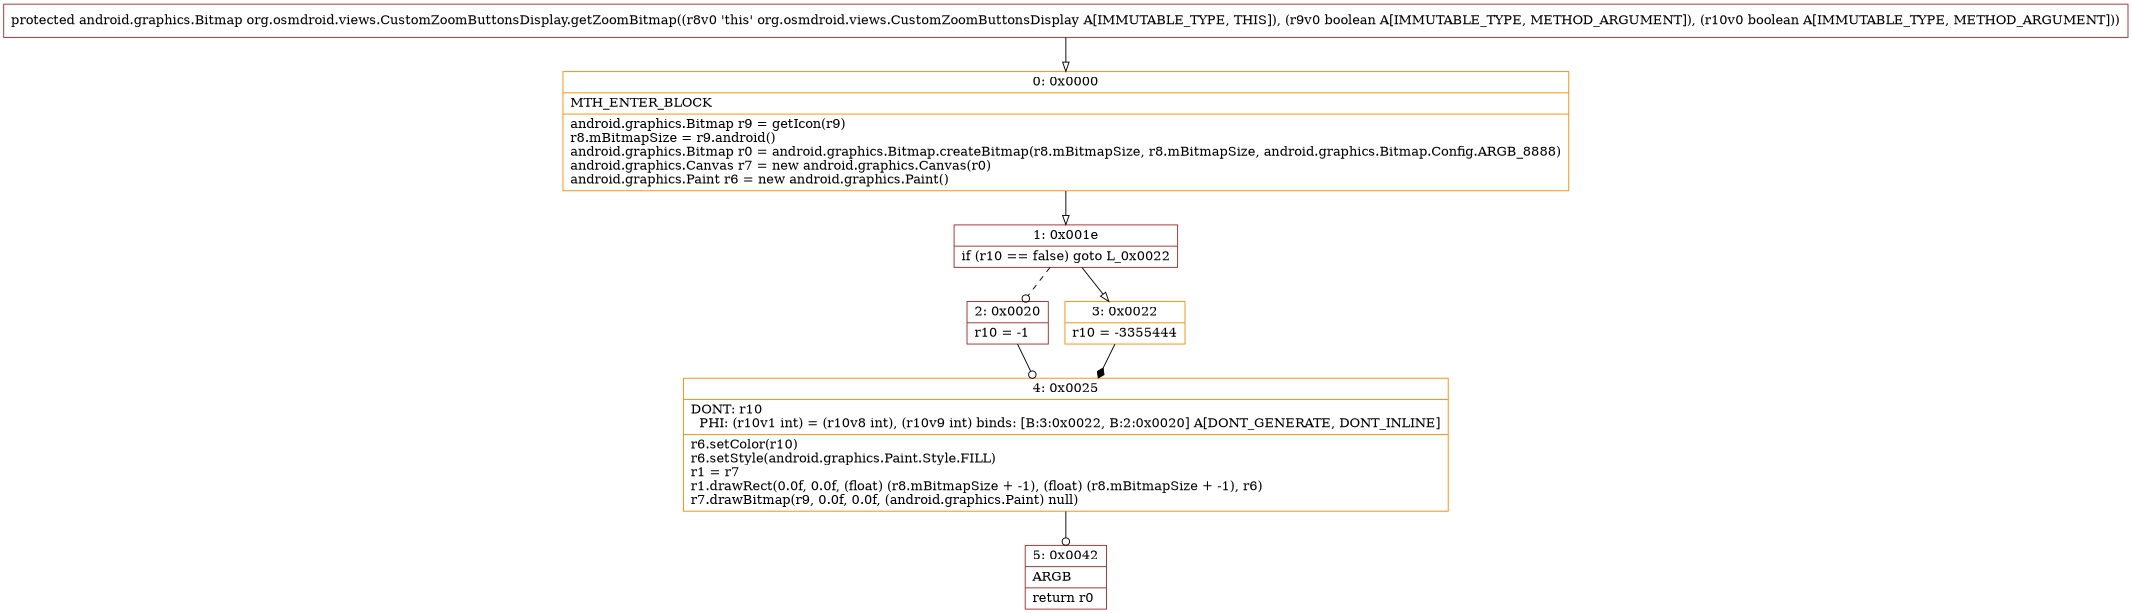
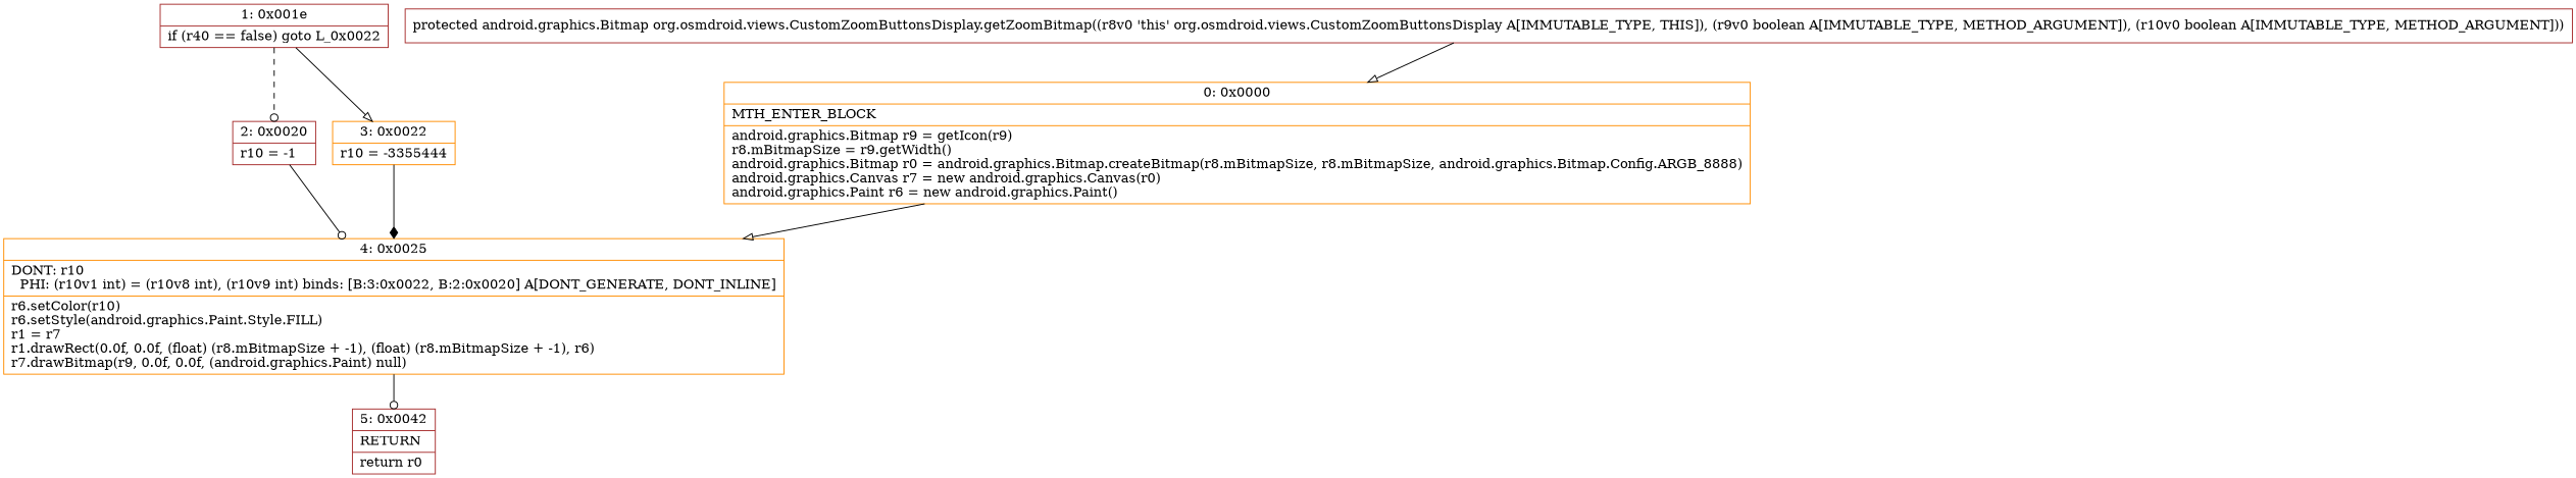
  digraph {
    node [color=brown shape=record]
    edge [arrowhead=onormal]
-   n1 [color=darkorange label="{0\:\ 0x0000|MTH_ENTER_BLOCK\l|android.graphics.Bitmap r9 = getIcon(r9)\lr8.mBitmapSize = r9.android()\landroid.graphics.Bitmap r0 = android.graphics.Bitmap.createBitmap(r8.mBitmapSize, r8.mBitmapSize, android.graphics.Bitmap.Config.ARGB_8888)\landroid.graphics.Canvas r7 = new android.graphics.Canvas(r0)\landroid.graphics.Paint r6 = new android.graphics.Paint()\l}"]
-   n2 [label="{1\:\ 0x001e|if (r10 == false) goto L_0x0022\l}"]
+   n1 [color=darkorange label="{0\:\ 0x0000|MTH_ENTER_BLOCK\l|android.graphics.Bitmap r9 = getIcon(r9)\lr8.mBitmapSize = r9.getWidth()\landroid.graphics.Bitmap r0 = android.graphics.Bitmap.createBitmap(r8.mBitmapSize, r8.mBitmapSize, android.graphics.Bitmap.Config.ARGB_8888)\landroid.graphics.Canvas r7 = new android.graphics.Canvas(r0)\landroid.graphics.Paint r6 = new android.graphics.Paint()\l}"]
+   n2 [label="{1\:\ 0x001e|if (r40 == false) goto L_0x0022\l}"]
    n3 [label="{2\:\ 0x0020|r10 = \-1\l}"]
    n4 [color=darkorange label="{3\:\ 0x0022|r10 = \-3355444\l}"]
    n5 [color=darkorange label="{4\:\ 0x0025|DONT: r10 \l  PHI: (r10v1 int) = (r10v8 int), (r10v9 int) binds: [B:3:0x0022, B:2:0x0020] A[DONT_GENERATE, DONT_INLINE]\l|r6.setColor(r10)\lr6.setStyle(android.graphics.Paint.Style.FILL)\lr1 = r7\lr1.drawRect(0.0f, 0.0f, (float) (r8.mBitmapSize + \-1), (float) (r8.mBitmapSize + \-1), r6)\lr7.drawBitmap(r9, 0.0f, 0.0f, (android.graphics.Paint) null)\l}"]
-   n6 [label="{5\:\ 0x0042|ARGB\l|return r0\l}"]
+   n6 [label="{5\:\ 0x0042|RETURN\l|return r0\l}"]
    n7 [label="{protected android.graphics.Bitmap org.osmdroid.views.CustomZoomButtonsDisplay.getZoomBitmap((r8v0 'this' org.osmdroid.views.CustomZoomButtonsDisplay A[IMMUTABLE_TYPE, THIS]), (r9v0 boolean A[IMMUTABLE_TYPE, METHOD_ARGUMENT]), (r10v0 boolean A[IMMUTABLE_TYPE, METHOD_ARGUMENT])) }"]
-   n1 -> n2
+   n1 -> n5
    n2 -> n3 [arrowhead=odot style=dashed]
    n2 -> n4
    n3 -> n5 [arrowhead=odot]
    n4 -> n5 [arrowhead=diamond]
    n5 -> n6 [arrowhead=odot]
    n7 -> n1
  }
